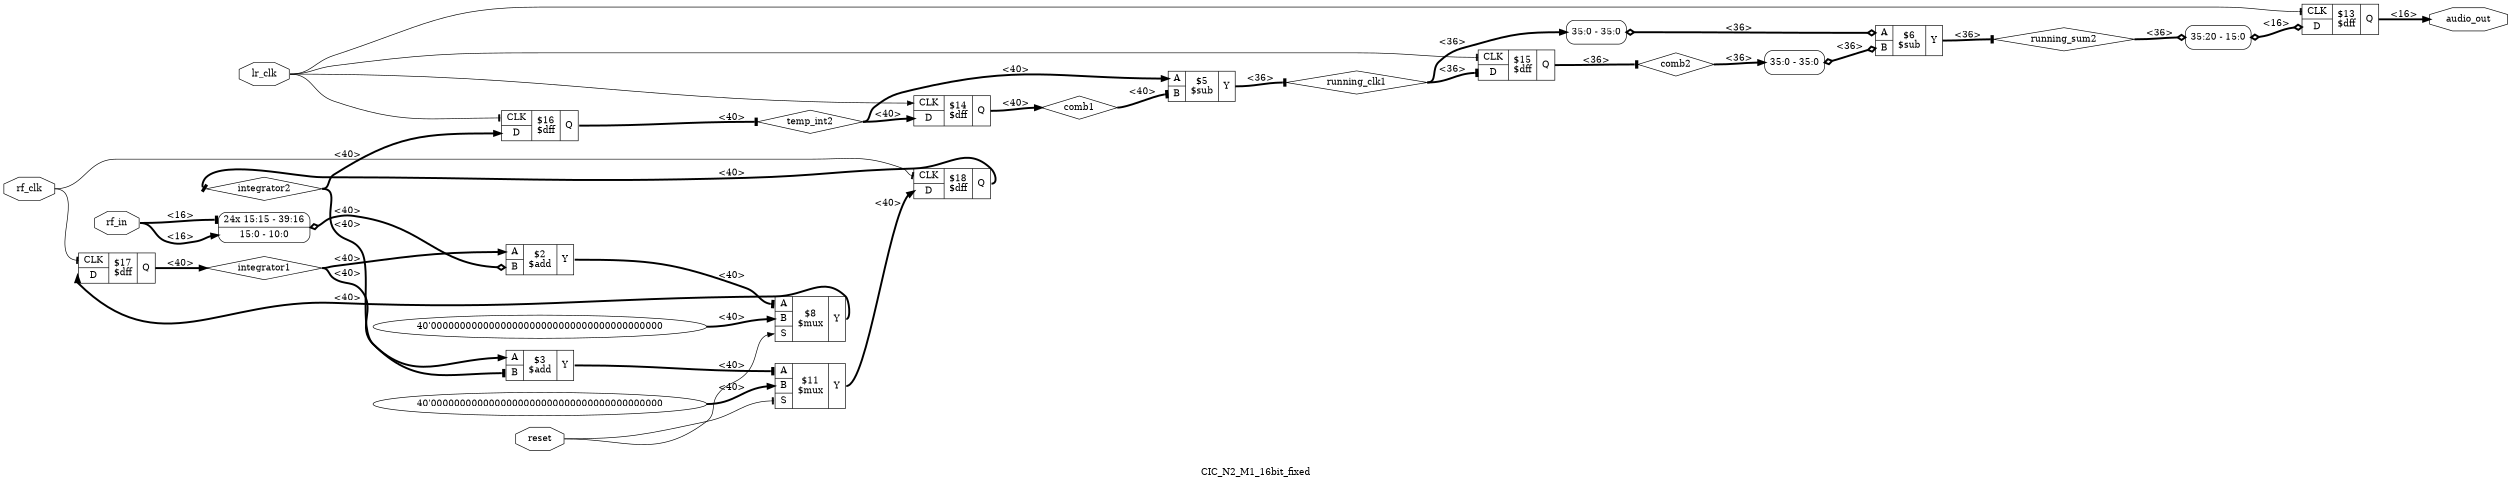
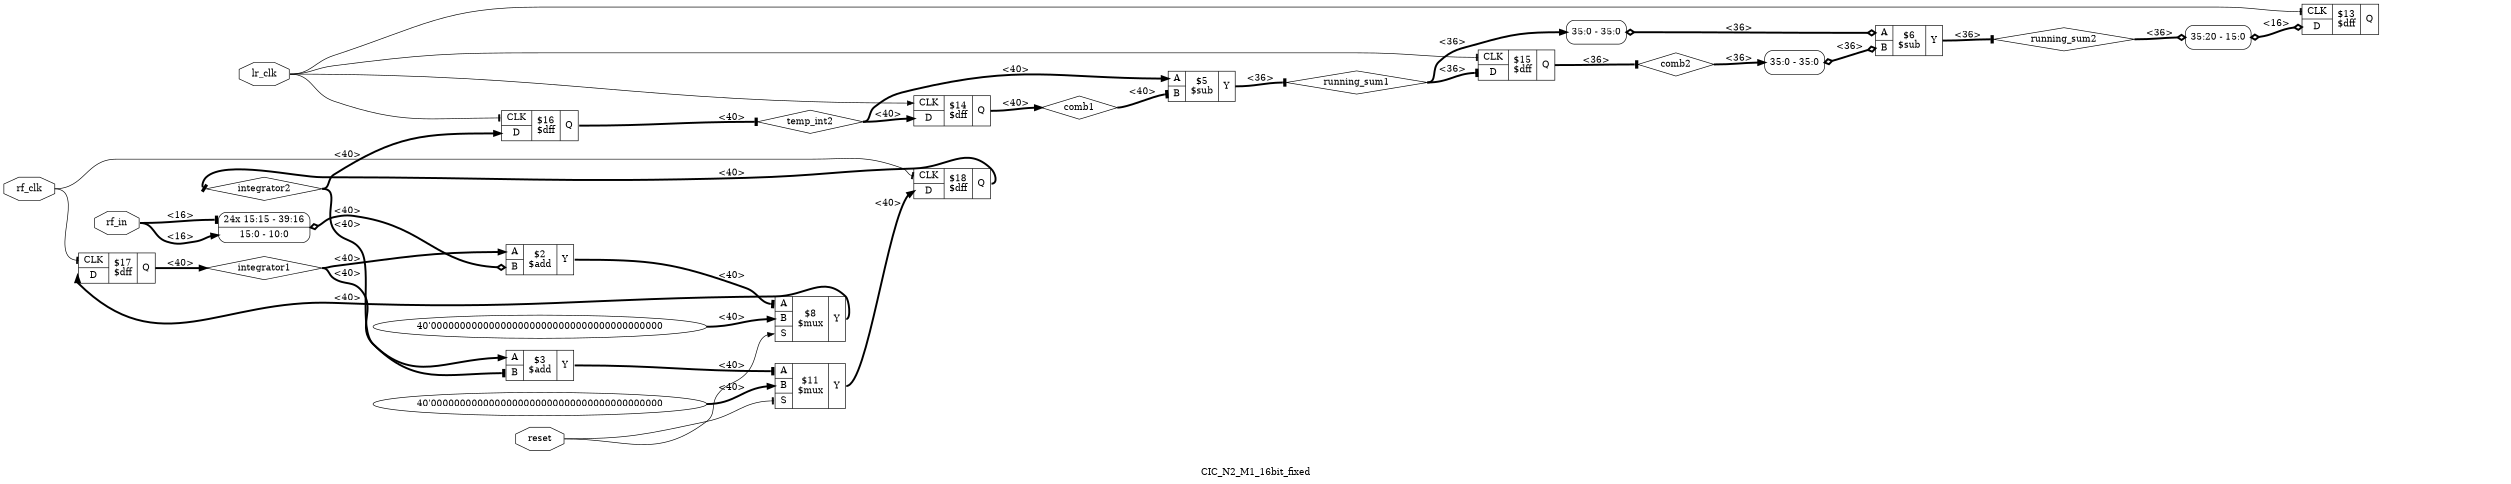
  digraph {
    label=CIC_N2_M1_16bit_fixed
    rankdir=LR
    remincross=true
    node [shape=record]
    edge [arrowhead=tee color=black headport=w style="setlinewidth(3)" tailport=e]
-   n1 [color=black fontcolor=black label=audio_out shape=octagon]
    n2 [color=black fontcolor=black label=comb1 shape=diamond]
    n3 [label="{{<p18> A|<p19> B}|$5\n$sub|{<p20> Y}}"]
-   n4 [color=black fontcolor=black label=running_clk1 shape=diamond]
+   n4 [color=black fontcolor=black label=running_sum1 shape=diamond]
    n5 [color=black fontcolor=black label=comb2 shape=diamond]
    n6 [label="<s0> 35:0 - 35:0 " style=rounded]
    n7 [label="{{<p18> A|<p19> B}|$6\n$sub|{<p20> Y}}"]
    n8 [color=black fontcolor=black label=integrator1 shape=diamond]
    n9 [label="{{<p18> A|<p19> B}|$2\n$add|{<p20> Y}}"]
    n10 [label="{{<p18> A|<p19> B}|$3\n$add|{<p20> Y}}"]
    n11 [label="{{<p18> A|<p19> B|<p32> S}|$8\n$mux|{<p20> Y}}"]
    n12 [label="{{<p18> A|<p19> B|<p32> S}|$11\n$mux|{<p20> Y}}"]
    n13 [color=black fontcolor=black label=integrator2 shape=diamond]
    n14 [label="{{<p23> CLK|<p24> D}|$16\n$dff|{<p25> Q}}"]
    n15 [color=black fontcolor=black label=temp_int2 shape=diamond]
    n16 [color=black fontcolor=black label=lr_clk shape=octagon]
    n17 [label="{{<p23> CLK|<p24> D}|$13\n$dff|{<p25> Q}}"]
    n18 [label="{{<p23> CLK|<p24> D}|$14\n$dff|{<p25> Q}}"]
    n19 [label="{{<p23> CLK|<p24> D}|$15\n$dff|{<p25> Q}}"]
    n20 [color=black fontcolor=black label=reset shape=octagon]
    n21 [label="{{<p23> CLK|<p24> D}|$18\n$dff|{<p25> Q}}"]
    n22 [label="{{<p23> CLK|<p24> D}|$17\n$dff|{<p25> Q}}"]
    n23 [color=black fontcolor=black label=rf_clk shape=octagon]
    n24 [color=black fontcolor=black label=rf_in shape=octagon]
    n25 [label="<s24> 24x 15:15 - 39:16 |<s0> 15:0 - 10:0 " style=rounded]
    n26 [label="<s0> 35:0 - 35:0 " style=rounded]
    n27 [color=black fontcolor=black label=running_sum2 shape=diamond]
    n28 [label="<s0> 35:20 - 15:0 " style=rounded]
    n29 [label="40'0000000000000000000000000000000000000000" shape=""]
    n30 [label="40'0000000000000000000000000000000000000000" shape=""]
    n2 -> n3 [headport="p19:w" label="<40>"]
    n3 -> n4 [label="<36>" tailport="p20:e"]
    n4 -> n19 [headport="p24:w" label="<36>"]
    n4 -> n26 [arrowhead=normal headport="s0:w" label="<36>"]
    n5 -> n6 [arrowhead=normal headport="s0:w" label="<36>"]
    n6 -> n7 [arrowhead=odiamond arrowtail=odiamond dir=both headport="p19:w" label="<36>"]
    n7 -> n27 [label="<36>" tailport="p20:e"]
    n8 -> n9 [arrowhead=normal headport="p18:w" label="<40>"]
    n8 -> n10 [headport="p19:w" label="<40>"]
    n9 -> n11 [headport="p18:w" label="<40>" tailport="p20:e"]
    n10 -> n12 [headport="p18:w" label="<40>" tailport="p20:e"]
    n11 -> n22 [arrowhead=normal headport="p24:w" label="<40>" tailport="p20:e"]
    n12 -> n21 [arrowhead=normal headport="p24:w" label="<40>" tailport="p20:e"]
    n13 -> n10 [arrowhead=normal headport="p18:w" label="<40>"]
    n13 -> n14 [arrowhead=normal headport="p24:w" label="<40>"]
    n14 -> n15 [label="<40>" tailport="p25:e"]
    n15 -> n3 [arrowhead=normal headport="p18:w" label="<40>"]
    n15 -> n18 [arrowhead=normal headport="p24:w" label="<40>"]
    n16 -> n14 [headport="p23:w" style=""]
    n16 -> n17 [headport="p23:w" style=""]
    n16 -> n18 [arrowhead=normal headport="p23:w" style=""]
    n16 -> n19 [headport="p23:w" style=""]
-   n17 -> n1 [arrowhead=normal label="<16>" tailport="p25:e"]
    n18 -> n2 [arrowhead=normal label="<40>" tailport="p25:e"]
    n19 -> n5 [label="<36>" tailport="p25:e"]
    n20 -> n11 [arrowhead=normal headport="p32:w" style=""]
    n20 -> n12 [headport="p32:w" style=""]
    n21 -> n13 [label="<40>" tailport="p25:e"]
    n22 -> n8 [arrowhead=normal label="<40>" tailport="p25:e"]
    n23 -> n21 [headport="p23:w" style=""]
    n23 -> n22 [headport="p23:w" style=""]
    n24 -> n25 [arrowhead=normal headport="s0:w" label="<16>"]
    n24 -> n25 [headport="s24:w" label="<16>"]
    n25 -> n9 [arrowhead=odiamond arrowtail=odiamond dir=both headport="p19:w" label="<40>"]
    n26 -> n7 [arrowhead=odiamond arrowtail=odiamond dir=both headport="p18:w" label="<36>"]
    n27 -> n28 [arrowhead=odiamond headport="s0:w" label="<36>"]
    n28 -> n17 [arrowhead=odiamond arrowtail=odiamond dir=both headport="p24:w" label="<16>"]
    n29 -> n12 [arrowhead=normal headport="p19:w" label="<40>"]
    n30 -> n11 [arrowhead=normal headport="p19:w" label="<40>"]
  }
